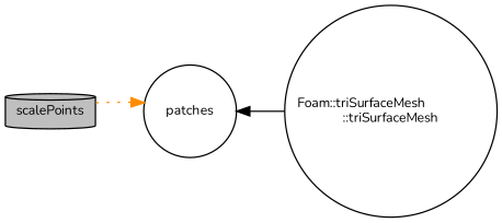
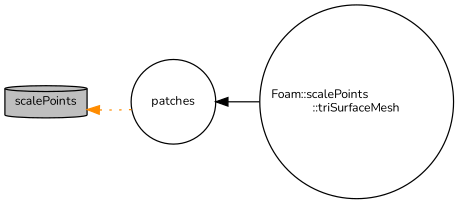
  digraph {
    fontname=Nunito
    rankdir=LR
    node [color=black fontname=Nunito fontsize=10 shape=circle]
    edge [dir=back fontname=Nunito fontsize=10 labelfontname=FreeSans labelfontsize=10]
    n1 [fillcolor=grey75 fontcolor=black height=0.2 label=scalePoints shape=cylinder style=filled width=0.4]
    n2 [height=0.2 label=patches width=0.4]
-   n3 [height=0.2 label="Foam::triSurfaceMesh\l::triSurfaceMesh" width=0.4]
-   n2 -> n1 [color=darkorange style=dotted]
+   n3 [height=0.2 label="Foam::scalePoints\l::triSurfaceMesh" width=0.4]
+   n1 -> n2 [color=darkorange style=dotted]
    n2 -> n3 [color=black style=solid]
  }
